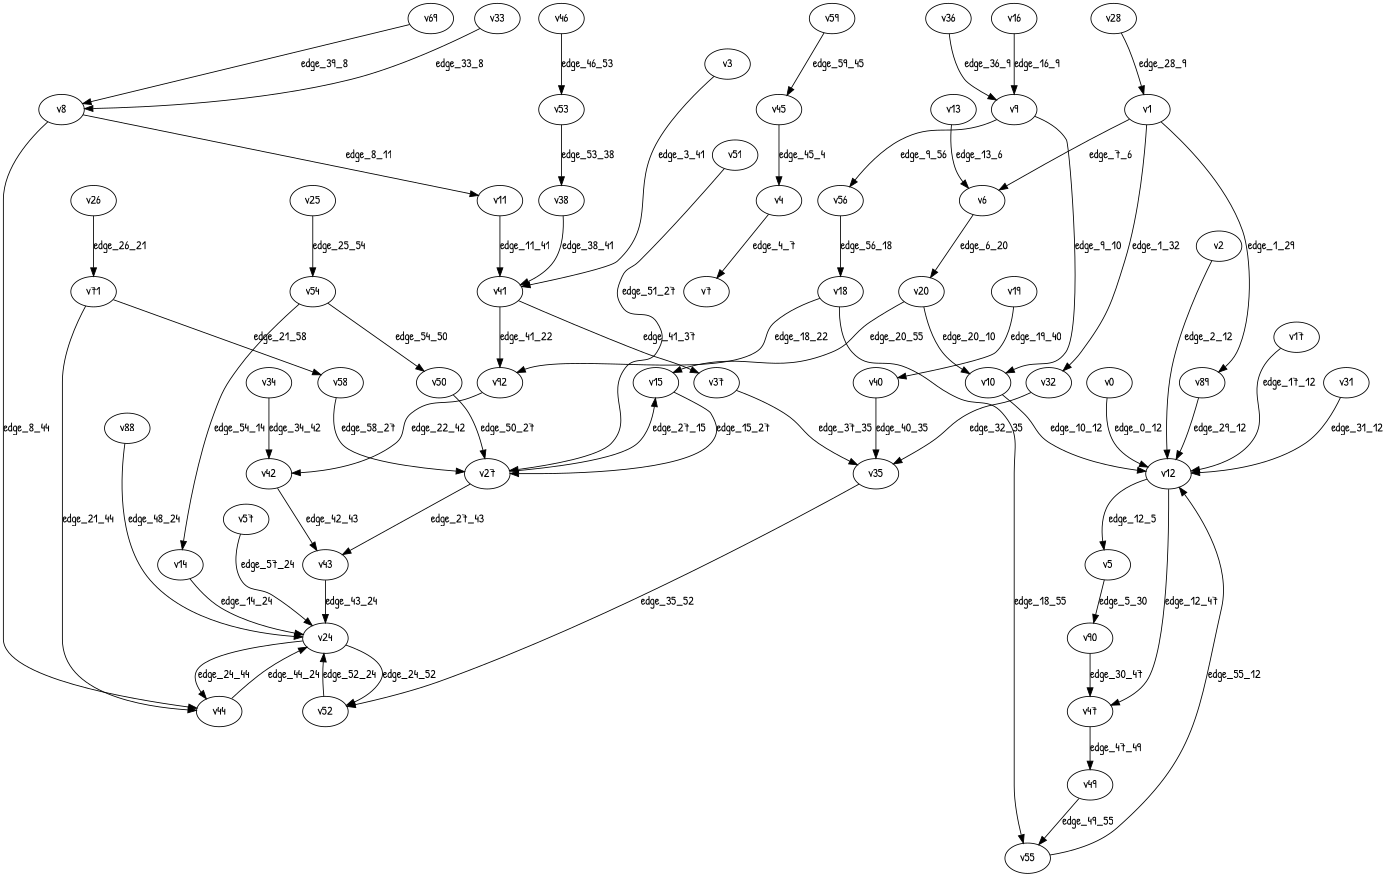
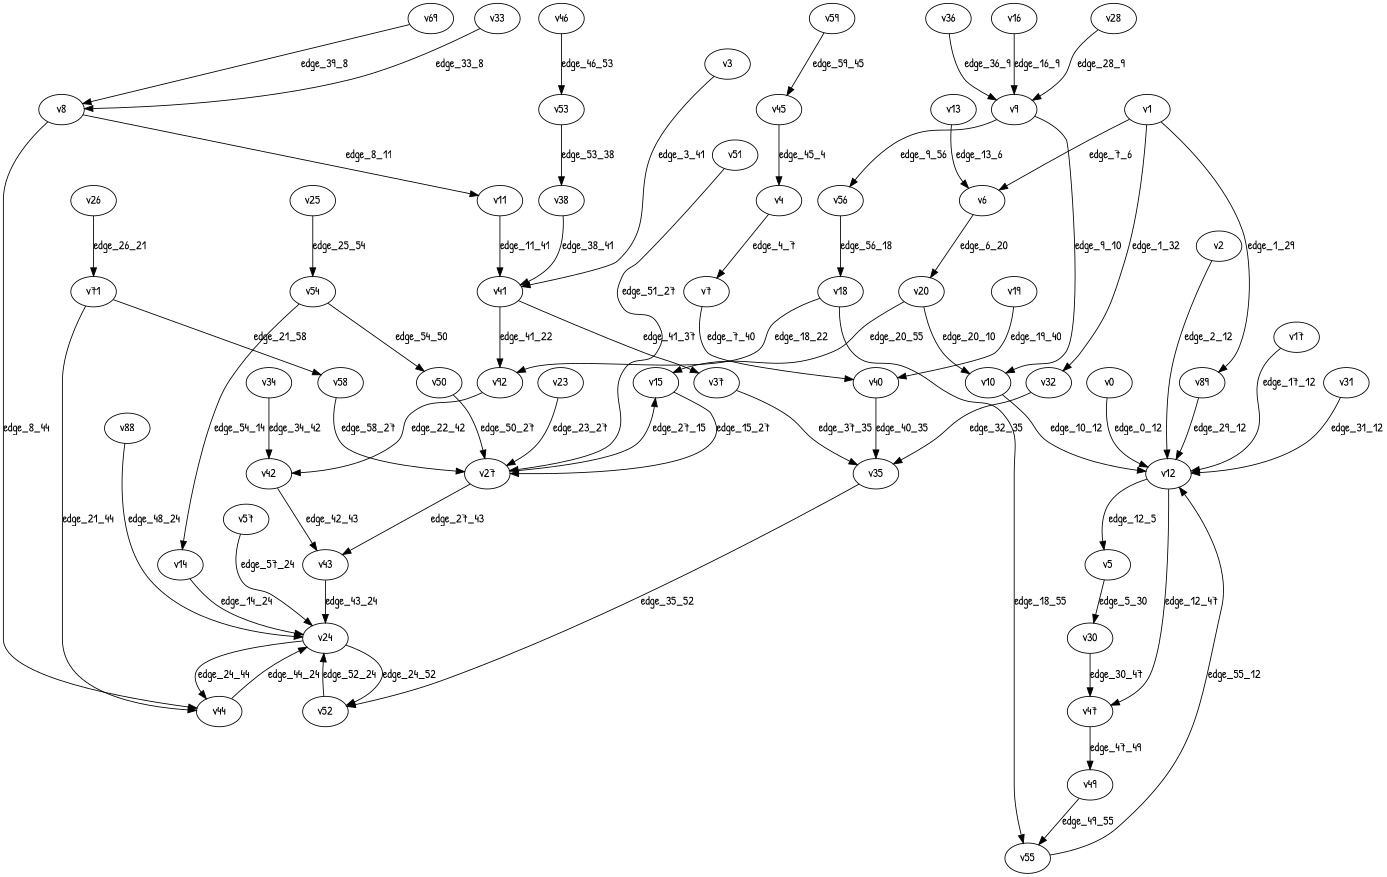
  digraph {
    fontname="Patrick Hand"
    node [fontname="Patrick Hand" player=-1]
    edge [fontname="Patrick Hand"]
    v12
    v0 [player=1]
    v5 [player=0]
    v47 [player=1]
    v1
    n6 [label=v89 player=0]
    v32 [player=0]
    v6 [player=0]
    v35
    v2 [player=0]
    v41
    v3 [player=1]
    n13 [label=v92 player=1]
    v37 [player=0]
    v4 [player=0]
    v7
    v40 [player=0]
-   v30 [label=v90]
+   v30
    v20
    v10 [player=1]
    v15 [player=1]
    v8
    v11 [player=1]
    v44 [player=1]
    v24
    v9
    v56 [player=0]
    v18
    v49
    v13
    v14 [player=1]
    v52 [player=0]
    v27
    v43 [player=1]
    v16 [player=0]
    v17 [player=1]
    v55 [player=1]
    v42
    v19
    n40 [label=v71]
    v58 [player=1]
+   v23 [player=1]
    v25 [player=0]
    v54
    v50 [player=1]
    v26 [player=1]
    v28 [player=1]
    v31 [player=0]
    v33 [player=0]
    v34 [player=0]
    v36 [player=0]
    v38 [player=1]
    n53 [label=v69 player=1]
    v45
    v46 [player=0]
    v53
    n57 [label=v88 player=0]
    v51 [player=1]
    v57 [player=0]
    v59 [player=0]
    v12 -> v5 [label=edge_12_5 probability=0.654042]
    v12 -> v47 [label=edge_12_47 probability=0.345958]
    v0 -> v12 [discount=0.531309 label=edge_0_12 weight=2.606409]
    v5 -> v30 [discount=0.491757 label=edge_5_30 weight=-2.747582]
    v47 -> v49 [discount=0.245713 label=edge_47_49 weight=5.717012]
    v1 -> n6 [label=edge_1_29 probability=0.530644]
    v1 -> v32 [label=edge_1_32 probability=0.469356]
    v1 -> v6 [label=edge_7_6 probability=0.655724]
    n6 -> v12 [discount=0.479385 label=edge_29_12 weight=6.260912]
    v32 -> v35 [discount=0.488787 label=edge_32_35 weight=6.309458]
    v6 -> v20 [discount=0.755096 label=edge_6_20 weight=-4.596101]
    v35 -> v52 [label=edge_35_52 probability=0.449287]
    v2 -> v12 [discount=0.604423 label=edge_2_12 weight=-6.238931]
    v41 -> n13 [label=edge_41_22 probability=0.338234]
    v41 -> v37 [label=edge_41_37 probability=0.661766]
    v3 -> v41 [discount=0.866175 label=edge_3_41 weight=-9.000500]
    n13 -> v42 [discount=0.352538 label=edge_22_42 weight=-6.658872]
    v37 -> v35 [discount=0.874856 label=edge_37_35 weight=-5.147810]
    v4 -> v7 [discount=0.155880 label=edge_4_7 weight=-2.348560]
+   v7 -> v40 [label=edge_7_40 probability=0.344276]
    v40 -> v35 [discount=0.398077 label=edge_40_35 weight=6.464367]
    v30 -> v47 [label=edge_30_47 probability=1.000000]
    v20 -> v10 [label=edge_20_10 probability=0.489028]
    v20 -> v15 [label=edge_20_55 probability=0.510972]
    v10 -> v12 [discount=0.665590 label=edge_10_12 weight=7.902136]
    v15 -> v27 [discount=0.370683 label=edge_15_27 weight=-9.121816]
    v8 -> v11 [label=edge_8_11 probability=0.304925]
    v8 -> v44 [label=edge_8_44 probability=0.695075]
    v11 -> v41 [discount=0.677254 label=edge_11_41 weight=5.455141]
    v44 -> v24 [discount=0.858609 label=edge_44_24 weight=3.729617]
    v24 -> v44 [label=edge_24_44 probability=0.306040]
    v24 -> v52 [label=edge_24_52 probability=0.693960]
    v9 -> v10 [label=edge_9_10 probability=0.621506]
    v9 -> v56 [label=edge_9_56 probability=0.378494]
    v56 -> v18 [discount=0.279665 label=edge_56_18 weight=7.148805]
    v18 -> n13 [label=edge_18_22 probability=0.563528]
    v18 -> v55 [label=edge_18_55 probability=0.436472]
    v49 -> v55 [label=edge_49_55 probability=1.000000]
    v13 -> v6 [label=edge_13_6 probability=1.000000]
    v14 -> v24 [discount=0.390216 label=edge_14_24 weight=5.884673]
    v52 -> v24 [discount=0.591176 label=edge_52_24 weight=8.968864]
    v27 -> v15 [label=edge_27_15 probability=0.583854]
    v27 -> v43 [label=edge_27_43 probability=0.416146]
    v43 -> v24 [discount=0.750483 label=edge_43_24 weight=7.247467]
    v16 -> v9 [discount=0.393290 label=edge_16_9 weight=2.794228]
    v17 -> v12 [discount=0.421877 label=edge_17_12 weight=-9.255633]
    v55 -> v12 [discount=0.890291 label=edge_55_12 weight=-4.869548]
    v42 -> v43 [label=edge_42_43 probability=1.000000]
    v19 -> v40 [label=edge_19_40 probability=1.000000]
    n40 -> v44 [label=edge_21_44 probability=0.537263]
    n40 -> v58 [label=edge_21_58 probability=0.462737]
    v58 -> v27 [discount=0.224169 label=edge_58_27 weight=9.332826]
+   v23 -> v27 [discount=0.374323 label=edge_23_27 weight=5.180815]
    v25 -> v54 [discount=0.366156 label=edge_25_54 weight=6.606631]
    v54 -> v14 [label=edge_54_14 probability=0.547709]
    v54 -> v50 [label=edge_54_50 probability=0.452291]
    v50 -> v27 [discount=0.695337 label=edge_50_27 weight=7.943356]
    v26 -> n40 [discount=0.721478 label=edge_26_21 weight=3.808663]
-   v28 -> v1 [discount=0.733543 label=edge_28_9 weight=6.638441]
+   v28 -> v9 [discount=0.733543 label=edge_28_9 weight=6.638441]
    v31 -> v12 [discount=0.278168 label=edge_31_12 weight=4.438606]
    v33 -> v8 [discount=0.153271 label=edge_33_8 weight=-1.792299]
    v34 -> v42 [discount=0.393847 label=edge_34_42 weight=6.820457]
    v36 -> v9 [discount=0.216694 label=edge_36_9 weight=6.773619]
    v38 -> v41 [discount=0.481060 label=edge_38_41 weight=-0.488721]
    n53 -> v8 [discount=0.133825 label=edge_39_8 weight=-9.938075]
    v45 -> v4 [label=edge_45_4 probability=1.000000]
    v46 -> v53 [discount=0.383356 label=edge_46_53 weight=8.473229]
    v53 -> v38 [label=edge_53_38 probability=1.000000]
    n57 -> v24 [discount=0.720770 label=edge_48_24 weight=0.177445]
    v51 -> v27 [discount=0.322913 label=edge_51_27 weight=-5.624954]
    v57 -> v24 [discount=0.448822 label=edge_57_24 weight=-1.931846]
    v59 -> v45 [discount=0.417316 label=edge_59_45 weight=-9.246508]
  }
